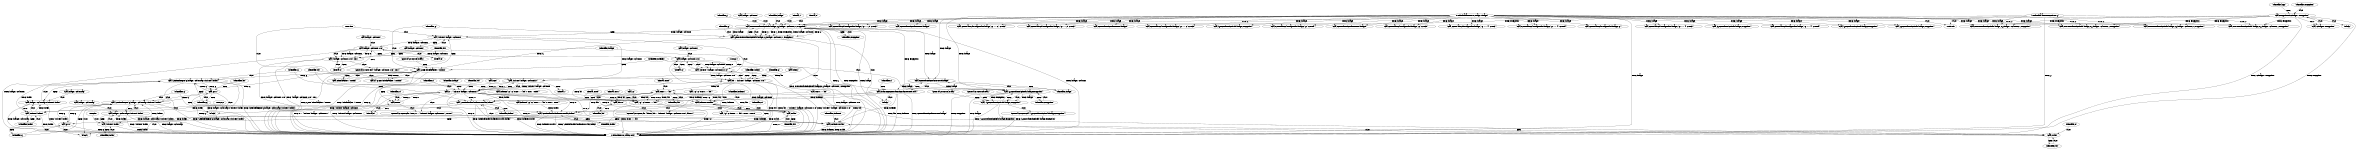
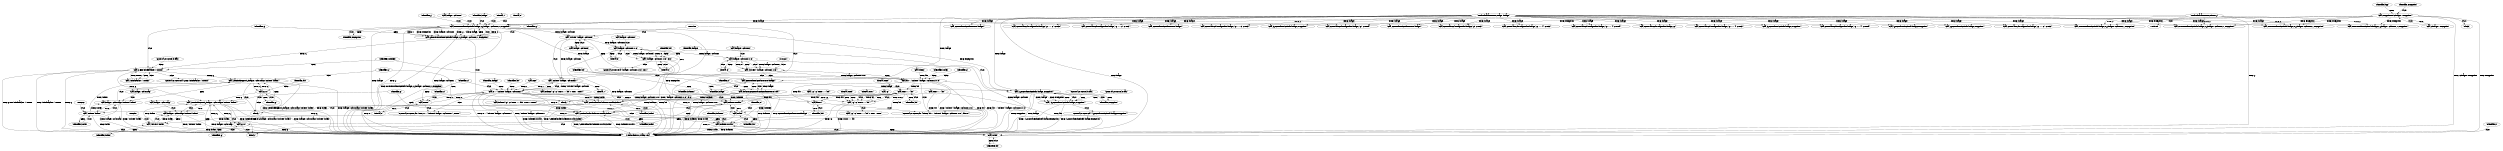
  digraph {
    fontname="DejaVu Serif"
    node [fontname="DejaVu Serif"]
    edge [fontname="DejaVu Serif"]
    n1 [label="(Call,QueueAuthenticPixels(image,0,y,image->columns,1,exception))"]
    n2 [label="(Call,q=QueueAuthenticPixels(image,0,y,image->columns,1,exception))"]
    n3 [label="(Call,GetAuthenticIndexQueue(image))"]
    n4 [label="(Call,SyncAuthenticPixels(image,exception))"]
    n5 [label="(Call,(ssize_t) image->columns)"]
    n6 [label="(MethodReturn,static void)"]
    n7 [label="(Identifier,exception)"]
    n8 [label="(Call,q == (PixelPacket *) NULL)"]
    n9 [label="(Block,)"]
    n10 [label="(Call,indexes=GetAuthenticIndexQueue(void))"]
    n11 [label="(Identifier,image)"]
    n12 [label="(Call,!SyncAuthenticPixels(image,exception))"]
    n13 [label="(Identifier,exception)"]
    n14 [label="(Call,(ssize_t) image->columns-7)"]
    n15 [label="(Call,image->columns % 8)"]
    n16 [label="(Call,image->columns)"]
    n17 [label="(MethodParameterIn,Image *image)"]
    n18 [label="(Call,ConstrainColormapIndex(image,(*p >> 6) & 0x3))"]
    n19 [label="(Call,ConstrainColormapIndex(image,(*p >> 2) & 0x3))"]
    n20 [label="(Call,GetAuthenticIndexQueue(image))"]
    n21 [label="(Call,SyncAuthenticPixels(image,exception))"]
    n22 [label="(Call,ConstrainColormapIndex(image,(*p) & 0x0f))"]
    n23 [label="(Call,GetAuthenticIndexQueue(image))"]
    n24 [label="(Call,ConstrainColormapIndex(image,(*p) & 0x3))"]
    n25 [label="(Call,ConstrainColormapIndex(image,(*p >> 4) & 0x3))"]
    n26 [label="(Call,SyncAuthenticPixels(image,exception))"]
    n27 [label="(Call,SyncAuthenticPixels(image,exception))"]
    n28 [label="(Call,ConstrainColormapIndex(image,(*p >> 2) & 0x3))"]
    n29 [label="(Call,GetAuthenticIndexQueue(image))"]
    n30 [label="(Call,ConstrainColormapIndex(image,(*p >> 6) & 0x3))"]
    n31 [label="(Call,QueueAuthenticPixels(image,0,y,image->columns,1,exception))"]
    n32 [label="(Call,QueueAuthenticPixels(image,0,y,image->columns,1,exception))"]
    n33 [label="(Call,ConstrainColormapIndex(image,(*p >> 4) & 0x0f))"]
    n34 [label="(Call,ConstrainColormapIndex(image,*p))"]
    n35 [label="(Call,ConstrainColormapIndex(image,(*p >> 4) & 0x3))"]
    n36 [label="(Call,QueueAuthenticPixels(image,0,y,image->columns,1,exception))"]
    n37 [label="(Call,SyncAuthenticPixels(image,exception))"]
    n38 [label="(Call,QueueAuthenticPixels(image,0,y,image->columns,1,exception))"]
    n39 [label="(Call,ConstrainColormapIndex(image,(*p >> 4) & 0x0f))"]
    n40 [label=1005105]
    n41 [label="(MethodParameterIn,ssize_t y)"]
    n42 [label="(Call,exception=(&image->exception))"]
    n43 [label="(Block,)"]
    n44 [label="(Call,&image->exception)"]
    n45 [label="(Call,SetPixelRGBO(q,image->colormap+(ssize_t) index))"]
    n46 [label="(Call,SetPixelRGBO(q,image->colormap+(ssize_t) index))"]
    n47 [label="(Call,(PixelPacket *) NULL)"]
-   n48 [label="(Call,if (q == (PixelPacket *) NULL))"]
+   n48 [label="(ControlStructure,if (q == (PixelPacket *) NULL))"]
    n49 [label="(Call,q++)"]
    n50 [label="(Call,image->colormap+(ssize_t) index)"]
    n51 [label="(Block,)"]
    n52 [label="(Call,q++)"]
    n53 [label="(Call,image->colormap+(ssize_t) index)"]
    n54 [label="(Block,)"]
    n55 [label="(Identifier,q)"]
    n56 [label="(Call,(ssize_t) index)"]
    n57 [label="(Identifier,q)"]
    n58 [label="(Call,(ssize_t) index)"]
    n59 [label="(Call,SetPixelIndex(indexes+x+bit,index))"]
    n60 [label="(Call,indexes+x+bit)"]
    n61 [label="(Call,SetPixelIndex(indexes+x+bit,index))"]
    n62 [label="(Call,indexes+x+bit)"]
    n63 [label="(Identifier,index)"]
    n64 [label="(Call,x+bit)"]
    n65 [label="(Identifier,index)"]
    n66 [label="(Call,x+bit)"]
    n67 [label="(Identifier,index)"]
    n68 [label="(Identifier,bit)"]
    n69 [label="(Identifier,index)"]
    n70 [label="(Identifier,bit)"]
    n71 [label="(ControlStructure,if (!SyncAuthenticPixels(image,exception)))"]
    n72 [label="(Call,x < ((ssize_t) image->columns-7))"]
    n73 [label="(Literal,7)"]
    n74 [label="(Call,(image->columns % 8) != 0)"]
    n75 [label="(Call,image->columns % 8)"]
    n76 [label="(Literal,8)"]
    n77 [label="(Call,x+=8)"]
    n78 [label="(ControlStructure,for (x=0; x < ((ssize_t) image->columns-7); x+=8))"]
    n79 [label="(Literal,8)"]
    n80 [label="(Literal,0)"]
    n81 [label="(ControlStructure,if ((image->columns % 8) != 0))"]
    n82 [label="(Call,(ssize_t) (image->columns % 8))"]
    n83 [label="(Literal,8)"]
    n84 [label="(Call,bit < (ssize_t) (image->columns % 8))"]
    n85 [label="(Call,0x80 >> bit)"]
    n86 [label="(ControlStructure,for (bit=0; bit < (ssize_t) (image->columns % 8); bit++))"]
    n87 [label="(Call,bit++)"]
    n88 [label="(Call,(*p) & (0x80 >> bit))"]
    n89 [label="(Identifier,bit)"]
    n90 [label="(Identifier,bit)"]
    n91 [label="(Call,(*p) & (0x80 >> bit) ? 0x01 : 0x00)"]
    n92 [label="(Identifier,x)"]
    n93 [label="(Identifier,bit)"]
    n94 [label="(Call,bit=0)"]
    n95 [label="(Identifier,x)"]
    n96 [label="(Identifier,bit)"]
    n97 [label="(Literal,0x80)"]
    n98 [label="(Call,index=((*p) & (0x80 >> bit) ? 0x01 : 0x00))"]
    n99 [label="(Identifier,image)"]
    n100 [label="(Identifier,x)"]
    n101 [label="(Identifier,bpp)"]
    n102 [label="(Identifier,indexes)"]
    n103 [label="(Identifier,indexes)"]
    n104 [label="(Call,image->colormap)"]
    n105 [label="(Call,image->columns)"]
    n106 [label="(Identifier,image)"]
    n107 [label="(Identifier,x)"]
    n108 [label="(Identifier,bit)"]
    n109 [label="(Identifier,q)"]
    n110 [label="(Identifier,index)"]
    n111 [label="(Call,image->columns)"]
    n112 [label="(Call,index=((*p) & (0x80 >> bit) ? 0x01 : 0x00))"]
    n113 [label="(Call,*p)"]
    n114 [label="(Identifier,x)"]
    n115 [label="(ControlStructure,break;)"]
    n116 [label="(Identifier,q)"]
    n117 [label="(Call,(*p) & (0x80 >> bit))"]
    n118 [label="(Literal,0x09)"]
    n119 [label="(Literal,1)"]
    n120 [label="(Identifier,exception)"]
    n121 [label="(Call,image->colormap)"]
    n122 [label="(ControlStructure,break;)"]
    n123 [label="(Identifier,indexes)"]
    n124 [label="(Identifier,bit)"]
    n125 [label="(Identifier,q)"]
    n126 [label="(ControlStructure,break;)"]
    n127 [label="(Call,x=0)"]
    n128 [label="(Literal,0x01)"]
    n129 [label="(Literal,0)"]
    n130 [label="(Identifier,image)"]
    n131 [label="(Identifier,q)"]
    n132 [label="(Identifier,p)"]
    n133 [label="(Identifier,y)"]
    n134 [label="(Call,0x80 >> bit)"]
    n135 [label="(Call,image->columns)"]
    1000202
    1000258
    1000158
    1000224
    n1 -> n2 [label="AST: "]
    n1 -> n2 [label="DDG: 0"]
    n1 -> n2 [label="DDG: 1"]
    n1 -> n2 [label="DDG: exception"]
    n1 -> n2 [label="DDG: image->columns"]
    n1 -> n2 [label="DDG: y"]
    n1 -> n2 [label="DDG: image"]
    n1 -> n3 [label="DDG: image"]
    n1 -> n4 [label="DDG: exception"]
    n1 -> n5 [label="DDG: image->columns"]
    n1 -> n6 [label="DDG: image->columns"]
    n1 -> n6 [label="DDG: y"]
    n1 -> n6 [label="DDG: exception"]
    n1 -> n6 [label="DDG: image"]
    n1 -> n7 [label="CFG: "]
    n2 -> n1 [label="CFG: "]
    n2 -> n6 [label="DDG: QueueAuthenticPixels(image,0,y,image->columns,1,exception)"]
    n2 -> n8 [label="DDG: q"]
    n2 -> n9 [label="AST: "]
    n3 -> n4 [label="DDG: image"]
    n3 -> n10 [label="AST: "]
    n3 -> n10 [label="DDG: image"]
    n3 -> n11 [label="CFG: "]
    n4 -> n6 [label="DDG: exception"]
    n4 -> n6 [label="DDG: image"]
    n4 -> n12 [label="AST: "]
    n4 -> n12 [label="DDG: image"]
    n4 -> n12 [label="DDG: exception"]
    n4 -> n13 [label="CFG: "]
    n5 -> n14 [label="AST: "]
    n5 -> n14 [label="DDG: image->columns"]
    n5 -> n15 [label="DDG: image->columns"]
    n5 -> n16 [label="CFG: "]
    n7 -> n1 [label="AST: "]
    n8 -> n6 [label="DDG: (PixelPacket *) NULL"]
    n8 -> n6 [label="DDG: q"]
    n8 -> n6 [label="DDG: q == (PixelPacket *) NULL"]
    n8 -> n45 [label="DDG: q"]
    n8 -> n46 [label="DDG: q"]
    n8 -> n47 [label="CFG: "]
    n8 -> n48 [label="AST: "]
    n10 -> n3 [label="CFG: "]
    n10 -> n6 [label="DDG: GetAuthenticIndexQueue(image)"]
    n10 -> n6 [label="DDG: indexes"]
    n10 -> n9 [label="AST: "]
    n10 -> n59 [label="DDG: indexes"]
    n10 -> n60 [label="DDG: indexes"]
    n10 -> n61 [label="DDG: indexes"]
    n10 -> n62 [label="DDG: indexes"]
    n11 -> n3 [label="AST: "]
    n12 -> n4 [label="CFG: "]
    n12 -> n6 [label="DDG: !SyncAuthenticPixels(image,exception)"]
    n12 -> n6 [label="DDG: SyncAuthenticPixels(image,exception)"]
    n12 -> n71 [label="AST: "]
    n13 -> n4 [label="AST: "]
-   n14 -> n6 [label="DDG: (ssize_t) image->columns"]
    n14 -> n72 [label="AST: "]
    n14 -> n72 [label="DDG: (ssize_t) image->columns"]
    n14 -> n72 [label="DDG: 7"]
    n14 -> n73 [label="CFG: "]
    n15 -> n6 [label="DDG: image->columns"]
    n15 -> n74 [label="AST: "]
    n15 -> n74 [label="DDG: image->columns"]
    n15 -> n74 [label="DDG: 8"]
    n15 -> n75 [label="DDG: image->columns"]
    n15 -> n76 [label="CFG: "]
    n16 -> n5 [label="AST: "]
    n17 -> n1 [label="DDG: image"]
    n17 -> n3 [label="DDG: image"]
    n17 -> n4 [label="DDG: image"]
    n17 -> n6 [label="DDG: image"]
    n17 -> n18 [label="DDG: image"]
    n17 -> n19 [label="DDG: image"]
    n17 -> n20 [label="DDG: image"]
    n17 -> n21 [label="DDG: image"]
    n17 -> n22 [label="DDG: image"]
    n17 -> n23 [label="DDG: image"]
    n17 -> n24 [label="DDG: image"]
    n17 -> n25 [label="DDG: image"]
    n17 -> n26 [label="DDG: image"]
    n17 -> n27 [label="DDG: image"]
    n17 -> n28 [label="DDG: image"]
    n17 -> n29 [label="DDG: image"]
    n17 -> n30 [label="DDG: image"]
    n17 -> n31 [label="DDG: image"]
    n17 -> n32 [label="DDG: image"]
    n17 -> n33 [label="DDG: image"]
    n17 -> n34 [label="DDG: image"]
    n17 -> n35 [label="DDG: image"]
    n17 -> n36 [label="DDG: image"]
    n17 -> n37 [label="DDG: image"]
    n17 -> n38 [label="DDG: image"]
    n17 -> n39 [label="DDG: image"]
-   n17 -> n40 [label="AST: "]
    n41 -> n1 [label="DDG: y"]
    n41 -> n6 [label="DDG: y"]
    n41 -> n31 [label="DDG: y"]
    n41 -> n32 [label="DDG: y"]
    n41 -> n36 [label="DDG: y"]
    n41 -> n38 [label="DDG: y"]
    n41 -> n40 [label="AST: "]
    n42 -> n1 [label="DDG: exception"]
    n42 -> n6 [label="DDG: exception"]
    n42 -> n6 [label="DDG: &image->exception"]
    n42 -> n31 [label="DDG: exception"]
    n42 -> n32 [label="DDG: exception"]
    n42 -> n36 [label="DDG: exception"]
    n42 -> n38 [label="DDG: exception"]
    n42 -> n43 [label="AST: "]
    n42 -> n44 [label="CFG: "]
    n44 -> n42 [label="AST: "]
    n45 -> n6 [label="DDG: SetPixelRGBO(q,image->colormap+(ssize_t) index)"]
    n45 -> n6 [label="DDG: image->colormap+(ssize_t) index"]
    n45 -> n49 [label="DDG: q"]
    n45 -> n50 [label="CFG: "]
    n45 -> n51 [label="AST: "]
    n46 -> n6 [label="DDG: SetPixelRGBO(q,image->colormap+(ssize_t) index)"]
    n46 -> n6 [label="DDG: image->colormap+(ssize_t) index"]
    n46 -> n52 [label="DDG: q"]
    n46 -> n53 [label="CFG: "]
    n46 -> n54 [label="AST: "]
    n47 -> n8 [label="AST: "]
    n47 -> n8 [label="DDG: NULL"]
    n49 -> n6 [label="DDG: q"]
    n49 -> n45 [label="DDG: q"]
    n49 -> n46 [label="DDG: q"]
    n49 -> n51 [label="AST: "]
    n49 -> n55 [label="CFG: "]
    n50 -> n6 [label="DDG: (ssize_t) index"]
    n50 -> n6 [label="DDG: image->colormap"]
    n50 -> n45 [label="AST: "]
    n50 -> n56 [label="CFG: "]
    n52 -> n6 [label="DDG: q"]
    n52 -> n46 [label="DDG: q"]
    n52 -> n54 [label="AST: "]
    n52 -> n57 [label="CFG: "]
    n53 -> n6 [label="DDG: image->colormap"]
    n53 -> n6 [label="DDG: (ssize_t) index"]
    n53 -> n46 [label="AST: "]
    n53 -> n58 [label="CFG: "]
    n55 -> n45 [label="CFG: "]
    n55 -> n49 [label="AST: "]
    n56 -> n6 [label="DDG: index"]
    n56 -> n45 [label="DDG: index"]
    n56 -> n50 [label="AST: "]
    n56 -> n50 [label="DDG: index"]
    n56 -> n67 [label="CFG: "]
    n57 -> n46 [label="CFG: "]
    n57 -> n52 [label="AST: "]
    n58 -> n6 [label="DDG: index"]
    n58 -> n46 [label="DDG: index"]
    n58 -> n53 [label="AST: "]
    n58 -> n53 [label="DDG: index"]
    n58 -> n69 [label="CFG: "]
    n59 -> n6 [label="DDG: SetPixelIndex(indexes+x+bit,index)"]
    n59 -> n6 [label="DDG: indexes+x+bit"]
    n59 -> n51 [label="AST: "]
    n59 -> n56 [label="DDG: index"]
    n59 -> n63 [label="CFG: "]
    n60 -> n6 [label="DDG: indexes"]
    n60 -> n6 [label="DDG: x+bit"]
    n60 -> n59 [label="AST: "]
    n60 -> n64 [label="CFG: "]
    n61 -> n6 [label="DDG: SetPixelIndex(indexes+x+bit,index)"]
    n61 -> n6 [label="DDG: indexes+x+bit"]
    n61 -> n54 [label="AST: "]
    n61 -> n58 [label="DDG: index"]
    n61 -> n65 [label="CFG: "]
    n62 -> n6 [label="DDG: indexes"]
    n62 -> n6 [label="DDG: x+bit"]
    n62 -> n61 [label="AST: "]
    n62 -> n66 [label="CFG: "]
    n63 -> n59 [label="AST: "]
    n63 -> n60 [label="CFG: "]
    n64 -> n60 [label="AST: "]
    n64 -> n68 [label="CFG: "]
    n65 -> n61 [label="AST: "]
    n65 -> n62 [label="CFG: "]
    n66 -> n6 [label="DDG: x"]
    n66 -> n62 [label="AST: "]
    n66 -> n70 [label="CFG: "]
    n67 -> n56 [label="AST: "]
    n68 -> n64 [label="AST: "]
    n69 -> n58 [label="AST: "]
    n70 -> n66 [label="AST: "]
    n72 -> n6 [label="DDG: x"]
    n72 -> n6 [label="DDG: x < ((ssize_t) image->columns-7)"]
    n72 -> n6 [label="DDG: (ssize_t) image->columns-7"]
    n72 -> n14 [label="CFG: "]
    n72 -> n59 [label="DDG: x"]
    n72 -> n60 [label="DDG: x"]
    n72 -> n61 [label="DDG: x"]
    n72 -> n62 [label="DDG: x"]
    n72 -> n64 [label="DDG: x"]
    n72 -> n66 [label="DDG: x"]
    n72 -> n77 [label="DDG: x"]
    n72 -> n78 [label="AST: "]
    n74 -> n6 [label="DDG: (image->columns % 8) != 0"]
    n74 -> n6 [label="DDG: image->columns % 8"]
    n74 -> n80 [label="CFG: "]
    n74 -> n81 [label="AST: "]
    n75 -> n6 [label="DDG: image->columns"]
    n75 -> n82 [label="AST: "]
    n75 -> n82 [label="DDG: image->columns"]
    n75 -> n82 [label="DDG: 8"]
    n75 -> n83 [label="CFG: "]
    n76 -> n15 [label="AST: "]
    n77 -> n72 [label="DDG: x"]
    n77 -> n78 [label="AST: "]
    n77 -> n79 [label="CFG: "]
    n79 -> n77 [label="AST: "]
    n80 -> n15 [label="CFG: "]
    n80 -> n74 [label="AST: "]
    n81 -> n5 [label="CFG: "]
    n82 -> n6 [label="DDG: image->columns % 8"]
    n82 -> n75 [label="CFG: "]
    n82 -> n84 [label="AST: "]
    n82 -> n84 [label="DDG: image->columns % 8"]
    n83 -> n75 [label="AST: "]
    n84 -> n6 [label="DDG: bit < (ssize_t) (image->columns % 8)"]
    n84 -> n6 [label="DDG: (ssize_t) (image->columns % 8)"]
    n84 -> n6 [label="DDG: bit"]
    n84 -> n82 [label="CFG: "]
    n84 -> n85 [label="DDG: bit"]
    n84 -> n86 [label="AST: "]
    n85 -> n61 [label="DDG: bit"]
    n85 -> n62 [label="DDG: bit"]
    n85 -> n66 [label="DDG: bit"]
    n85 -> n87 [label="DDG: bit"]
    n85 -> n88 [label="AST: "]
    n85 -> n88 [label="DDG: 0x80"]
    n85 -> n88 [label="DDG: bit"]
    n85 -> n89 [label="CFG: "]
    n87 -> n84 [label="DDG: bit"]
    n87 -> n86 [label="AST: "]
    n87 -> n90 [label="CFG: "]
    n88 -> n6 [label="DDG: *p"]
    n88 -> n6 [label="DDG: 0x80 >> bit"]
    n88 -> n85 [label="CFG: "]
    n88 -> n91 [label="AST: "]
    n89 -> n85 [label="AST: "]
    n90 -> n52 [label="CFG: "]
    n90 -> n87 [label="AST: "]
    n92 -> n72 [label="AST: "]
    n92 -> n77 [label="CFG: "]
    n93 -> n72 [label="CFG: "]
    n94 -> n84 [label="DDG: bit"]
    n95 -> n10 [label="CFG: "]
    n96 -> n74 [label="CFG: "]
    n97 -> n85 [label="AST: "]
    n98 -> n59 [label="DDG: index"]
    n99 -> n1 [label="AST: "]
    n100 -> n66 [label="AST: "]
    n101 -> n42 [label="CFG: "]
    n102 -> n8 [label="CFG: "]
    n102 -> n10 [label="AST: "]
    n103 -> n60 [label="AST: "]
    n104 -> n53 [label="AST: "]
    n105 -> n15 [label="AST: "]
    n106 -> n4 [label="AST: "]
    n106 -> n74 [label="CFG: "]
    n107 -> n77 [label="AST: "]
    n108 -> n84 [label="AST: "]
    n108 -> n87 [label="CFG: "]
    n109 -> n2 [label="AST: "]
    n110 -> n84 [label="CFG: "]
    n111 -> n75 [label="AST: "]
    n112 -> n61 [label="DDG: index"]
    n113 -> n88 [label="AST: "]
    n114 -> n64 [label="AST: "]
    n115 -> n8 [label="CFG: "]
    n116 -> n46 [label="AST: "]
    n116 -> n61 [label="CFG: "]
    n117 -> n88 [label="DDG: *p"]
    n118 -> n88 [label="CFG: "]
    n119 -> n1 [label="AST: "]
    n120 -> n42 [label="AST: "]
    n121 -> n50 [label="AST: "]
    n122 -> n12 [label="CFG: "]
    n123 -> n62 [label="AST: "]
    n124 -> n49 [label="CFG: "]
    n125 -> n45 [label="AST: "]
    n125 -> n59 [label="CFG: "]
    n126 -> n12 [label="CFG: "]
    n127 -> n72 [label="DDG: x"]
    n128 -> n88 [label="CFG: "]
    n129 -> n1 [label="AST: "]
    n130 -> n72 [label="CFG: "]
    n131 -> n2 [label="CFG: "]
    n131 -> n8 [label="AST: "]
    n132 -> n84 [label="CFG: "]
    n133 -> n1 [label="AST: "]
    n134 -> n59 [label="DDG: bit"]
    n134 -> n60 [label="DDG: bit"]
    n134 -> n64 [label="DDG: bit"]
    n135 -> n1 [label="AST: "]
    1000202 -> n56 [label="AST: "]
    1000258 -> n58 [label="AST: "]
    1000158 -> n5 [label="AST: "]
    1000158 -> n14 [label="AST: "]
    1000224 -> n82 [label="AST: "]
  }
